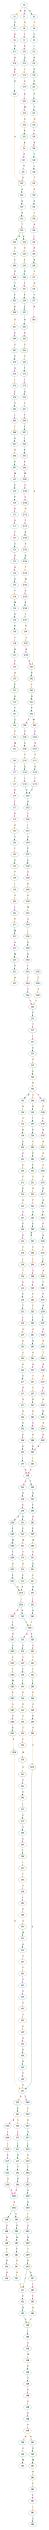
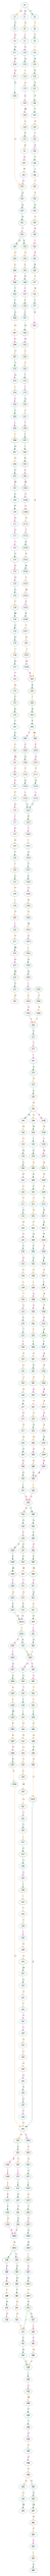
  strict digraph {
    fontname="Roboto Condensed"
    node [color=teal fontname="Roboto Condensed"]
    edge [color=darkgreen fontname="Roboto Condensed"]
    S0
    S1
    S2 [color=darkgreen]
    S3
    S4 [color=darkgreen]
    S5
    S6
    S7 [color=darkgreen]
    S8 [color=gray40]
    S9
    S10
    S11
    S12
    S13
    S14
    S15 [color=gray40]
    S16 [color=darkgreen]
    S17 [color=gray40]
    S18 [color=darkgreen]
    S19
    S20
    S21 [color=darkgreen]
    S22 [color=gray40]
    S23 [color=darkgreen]
    S24 [color=gray40]
    S25 [color=gray40]
    S26 [color=gray40]
    S27
    S28 [color=gray40]
    S29
    S30 [color=darkgreen]
    S31 [color=darkgreen]
    S32 [color=darkgreen]
    S33
    S34 [color=gray40]
    S35 [color=darkgreen]
    S36
    S37 [color=gray40]
    S38 [color=darkgreen]
    S39
    S40
    S41
    S42 [color=darkgreen]
    S43
    S44 [color=gray40]
    S45
    S46
    S47 [color=gray40]
    S48
    S49 [color=darkgreen]
    S50
    S51 [color=gray40]
    S52
    S53 [color=gray40]
    S54 [color=darkgreen]
    S55
    S56 [color=darkgreen]
    S57
    S58 [color=darkgreen]
    S59
    S60 [color=darkgreen]
    S61 [color=gray40]
    S62 [color=gray40]
    S63 [color=darkgreen]
    S64
    S65
    S66 [color=darkgreen]
    S67
    S68 [color=darkgreen]
    S69
    S70
    S71
    S72 [color=darkgreen]
    S73
    S74 [color=gray40]
    S75
    S76
    S77
    S78 [color=gray40]
    S79
    S80 [color=gray40]
    S81
    S82
    S83 [color=darkgreen]
    S84 [color=darkgreen]
    S85
    S86 [color=darkgreen]
    S87 [color=darkgreen]
    S88 [color=darkgreen]
    S89 [color=darkgreen]
    S90 [color=gray40]
    S91
    S92 [color=darkgreen]
    S93 [color=darkgreen]
    S94 [color=gray40]
    S95
    S96 [color=darkgreen]
    S97
    S98
    S99 [color=gray40]
    S100 [color=darkgreen]
    S101
    S102 [color=darkgreen]
    S103
    S104
    S105
    S106 [color=gray40]
    S107 [color=darkgreen]
    S108 [color=darkgreen]
    S109 [color=gray40]
    S110 [color=gray40]
    S111 [color=gray40]
    S112 [color=gray40]
    S113
    S114
    S115
    S116
    S117
    S118 [color=darkgreen]
    S119
    S120 [color=darkgreen]
    S121 [color=gray40]
    S122
    S123
    S124 [color=darkgreen]
    S125 [color=darkgreen]
    S126
    S127 [color=darkgreen]
    S128 [color=gray40]
    S129 [color=gray40]
    S130
    S131
    S132 [color=gray40]
    S133
    S134 [color=gray40]
    S135 [color=gray40]
    S136 [color=darkgreen]
    S137
    S138 [color=gray40]
    S139
    S140 [color=darkgreen]
    S141
    S142
    S143 [color=gray40]
    S144 [color=gray40]
    S145
    S146 [color=darkgreen]
    S147 [color=darkgreen]
    S148 [color=gray40]
    S149
    S150
    S151
    S152 [color=gray40]
    S153 [color=gray40]
    S154
    S155 [color=darkgreen]
    S156 [color=darkgreen]
    S157 [color=darkgreen]
    S158
    S159 [color=darkgreen]
    S160 [color=gray40]
    S161
    S162
    S163
    S164 [color=gray40]
    S165
    S166 [color=darkgreen]
    S167 [color=darkgreen]
    S168 [color=darkgreen]
    S169 [color=darkgreen]
    S170
    S171
    S172 [color=darkgreen]
    S173
    S174
    S175 [color=gray40]
    S176 [color=darkgreen]
    S177
    S178
    S179 [color=gray40]
    S180 [color=gray40]
    S181 [color=darkgreen]
    S182
    S183
    S184 [color=gray40]
    S185 [color=gray40]
    S186 [color=gray40]
    S187 [color=darkgreen]
    S188
    S189
    S190 [color=gray40]
    S191 [color=darkgreen]
    S192 [color=gray40]
    S193 [color=darkgreen]
    S194
    S195
    S196 [color=gray40]
    S197 [color=gray40]
    S198 [color=darkgreen]
    S199
    S200 [color=darkgreen]
    S201 [color=darkgreen]
    S202 [color=darkgreen]
    S203 [color=gray40]
    S204
    S205
    S206 [color=gray40]
    S207 [color=darkgreen]
    S208 [color=darkgreen]
    S209
    S210 [color=darkgreen]
    S211
    S212
    S213
    S214 [color=darkgreen]
    S215 [color=gray40]
    S216 [color=darkgreen]
    S217 [color=gray40]
    S218 [color=darkgreen]
    S219
    S220
    S221 [color=gray40]
    S222
    S223 [color=darkgreen]
    S224 [color=darkgreen]
    S225 [color=gray40]
    S226 [color=gray40]
    S227
    S228 [color=gray40]
    S229
    S230
    S231 [color=gray40]
    S232 [color=darkgreen]
    S233
    S234
    S236
    S237 [color=gray40]
    S238 [color=darkgreen]
    S235 [color=darkgreen]
    S239
    S240 [color=darkgreen]
    S241 [color=gray40]
    S242 [color=gray40]
    S243 [color=gray40]
    S244 [color=darkgreen]
    S245 [color=darkgreen]
    S246 [color=darkgreen]
    S247 [color=darkgreen]
    S248 [color=gray40]
    S249
    S250 [color=gray40]
    S251 [color=darkgreen]
    S252
    S253
    S254 [color=darkgreen]
    S255
    S256 [color=darkgreen]
    S257
    S258
    S259 [color=darkgreen]
    S260 [color=gray40]
    S261
    S262
    S263
    S264
    S265 [color=darkgreen]
    S266 [color=darkgreen]
    S267 [color=darkgreen]
    S268
    S269 [color=gray40]
    S270
    S271 [color=gray40]
    S272 [color=gray40]
    S273 [color=gray40]
    S274 [color=gray40]
    S275 [color=gray40]
    S276 [color=darkgreen]
    S277
    S278 [color=gray40]
    S279 [color=gray40]
    S280
    S281 [color=darkgreen]
    S282 [color=gray40]
    S283
    S284 [color=darkgreen]
    S285
    S286 [color=gray40]
    S287 [color=gray40]
    S288
    S289 [color=gray40]
    S290 [color=gray40]
    S291
    S292 [color=darkgreen]
    S293 [color=darkgreen]
    S294 [color=darkgreen]
    S295
    S296 [color=gray40]
    S297 [color=gray40]
    S298 [color=darkgreen]
    S299
    S300 [color=gray40]
    S301 [color=darkgreen]
    S302 [color=gray40]
    S303
    S304 [color=darkgreen]
    S305 [color=darkgreen]
    S306 [color=darkgreen]
    S307 [color=gray40]
    S308 [color=darkgreen]
    S309
    S310 [color=darkgreen]
    S311
    S312
    S313 [color=gray40]
    S314 [color=gray40]
    S315 [color=gray40]
    S316 [color=darkgreen]
    S317 [color=darkgreen]
    S318 [color=darkgreen]
    S319 [color=gray40]
    S320
    S321
    S322 [color=gray40]
    S323
    S324 [color=gray40]
    S325
    S326
    S327 [color=gray40]
    S328
    S329
    S330 [color=darkgreen]
    S331 [color=darkgreen]
    S332 [color=darkgreen]
    S333 [color=darkgreen]
    S334 [color=darkgreen]
    S335 [color=darkgreen]
    S336
    S337 [color=darkgreen]
    S338
    S339 [color=darkgreen]
    S340
    S341 [color=gray40]
    S342
    S343
    S344
    S345 [color=darkgreen]
    S346 [color=gray40]
    S347 [color=darkgreen]
    S348 [color=gray40]
    S349 [color=gray40]
    S350 [color=gray40]
    S351 [color=darkgreen]
    S352 [color=gray40]
    S353 [color=gray40]
    S354
    S355 [color=darkgreen]
    S356 [color=darkgreen]
    S357
    S358 [color=darkgreen]
    S359 [color=darkgreen]
    S360
    S361 [color=darkgreen]
    S362 [color=gray40]
    S363 [color=gray40]
    S364
    S365 [color=gray40]
    S366 [color=gray40]
    S367
    S368 [color=gray40]
    S369 [color=gray40]
    S370 [color=gray40]
    S371
    S372
    S373 [color=darkgreen]
    S374
    S375
    S376 [color=darkgreen]
    S377
    S378
    S379 [color=darkgreen]
    S380
    S381
    S382 [color=gray40]
    S383 [color=darkgreen]
    S384 [color=gray40]
    S385 [color=gray40]
    S386 [color=gray40]
    S387 [color=darkgreen]
    S388 [color=darkgreen]
    S389
    S390
    S391 [color=darkgreen]
    S392
    S393
    S394 [color=gray40]
    S395 [color=gray40]
    S396 [color=darkgreen]
    S397 [color=darkgreen]
    S398
    S399 [color=darkgreen]
    S400
    S401
    S402
    S403 [color=gray40]
    S404 [color=darkgreen]
    S405 [color=darkgreen]
    S406 [color=gray40]
    S407 [color=gray40]
    S408 [color=gray40]
    S409 [color=darkgreen]
    S410 [color=darkgreen]
    S411 [color=gray40]
    S412 [color=gray40]
    S413 [color=darkgreen]
    S414 [color=gray40]
    S415
    S416 [color=darkgreen]
    S417 [color=darkgreen]
    S419 [color=gray40]
    S418
    S420 [color=darkgreen]
    S421 [color=gray40]
    S422 [color=gray40]
    S423 [color=gray40]
    S424
    S425
    S426
    S427
    S428 [color=darkgreen]
    S429
    n431 [color=gray40 label=S480]
    S431 [color=gray40]
    S432 [color=darkgreen]
    S433 [color=gray40]
    S434 [color=gray40]
    S435 [color=gray40]
    S436
    S437 [color=gray40]
    S438 [color=gray40]
    S439 [color=gray40]
    S440 [color=gray40]
    S441
    S442
    S443
    S444
    S445 [color=gray40]
    S446
    S447
    S448
    S449 [color=darkgreen]
    S450 [color=gray40]
    S451 [color=darkgreen]
    S452 [color=gray40]
    S453
    S454
    S455 [color=gray40]
    S456
    S0 -> S1 [color=deeppink label=N]
    S0 -> S2 [color=darkorange label=N]
    S0 -> S3 [label=V]
    S1 -> S4 [color=darkorange label=Q]
    S2 -> S5 [label=S]
    S3 -> S6 [color=darkorange label=F]
    S4 -> S7 [color=deeppink label=L]
    S5 -> S8 [color=deeppink label=A]
    S6 -> S9 [label=F]
    S7 -> S10 [color=deeppink label=A]
    S8 -> S11 [label=A]
    S9 -> S12 [color=darkorange label=I]
    S10 -> S13 [label=Q]
    S11 -> S14 [color=deeppink label=N]
    S12 -> S15 [label=K]
    S13 -> S16 [color=darkorange label=L]
    S14 -> S17 [color=deeppink label=H]
    S15 -> S18 [label=P]
    S16 -> S19 [color=darkorange label=A]
    S17 -> S20 [label=R]
    S18 -> S21 [label=V]
    S19 -> S22 [color=deeppink label=K]
    S20 -> S23 [color=darkorange label=A]
    S21 -> S24 [label=P]
    S22 -> S25 [color=deeppink label=M]
    S23 -> S26 [label=A]
    S24 -> S27 [label=Y]
    S25 -> S28 [color=darkorange label=A]
    S26 -> S29 [label=Q]
    S27 -> S30 [color=darkorange label=H]
    S28 -> S31 [label=A]
    S29 -> S32 [label=R]
    S30 -> S33 [color=deeppink label=Y]
    S31 -> S34 [color=darkorange label=N]
    S32 -> S35 [color=deeppink label=T]
    S33 -> S36 [color=deeppink label=R]
    S34 -> S37 [color=deeppink label=H]
    S35 -> S38 [label=K]
    S35 -> S39 [label=R]
    S36 -> S40 [label=F]
    S37 -> S41 [color=darkorange label=R]
    S38 -> S42 [color=darkorange label=G]
    S39 -> S43 [color=darkorange label=G]
    S40 -> S44 [label=L]
    S41 -> S23 [color=deeppink label=A]
    S42 -> S45 [color=darkorange label=E]
    S43 -> S46 [color=darkorange label=E]
    S44 -> S47 [color=darkorange label=F]
    S45 -> S48 [label=G]
    S46 -> S49 [color=deeppink label=G]
    S47 -> S50 [color=darkorange label=P]
    S48 -> S51 [color=deeppink label=F]
    S49 -> S52 [label=T]
    S50 -> S53 [label=S]
    S51 -> S54 [label=F]
    S52 -> S55 [label=F]
    S53 -> S56 [color=darkorange label=Y]
    S54 -> S57 [label=E]
    S55 -> S58 [label=K]
    S56 -> S59 [color=deeppink label=A]
    S57 -> S60 [label=N]
    S58 -> S61 [color=darkorange label=R]
    S59 -> S62 [color=deeppink label=I]
    S60 -> S63 [color=deeppink label=N]
    S61 -> S64 [color=deeppink label=E]
    S62 -> S65 [color=deeppink label=D]
    S63 -> S66 [color=darkorange label=G]
    S64 -> S67 [color=darkorange label=G]
    S65 -> S68 [label=R]
    S66 -> S69 [color=darkorange label=V]
    S67 -> S70 [label=V]
    S68 -> S71 [color=darkorange label=F]
    S69 -> S72 [label=T]
    S70 -> S73 [color=deeppink label=Q]
    S71 -> S74 [color=darkorange label=N]
    S72 -> S75 [color=deeppink label=L]
    S73 -> S76 [color=darkorange label=L]
    S74 -> S77 [label=Y]
    S75 -> S78 [label=Q]
    S76 -> S79 [color=deeppink label=E]
    S77 -> S80 [color=deeppink label=N]
    S78 -> S81 [color=darkorange label=V]
    S79 -> S82 [label=V]
    S80 -> S83 [color=darkorange label=A]
    S81 -> S84 [color=deeppink label=Y]
    S82 -> S85 [color=deeppink label=L]
    S83 -> S86 [label=R]
    S84 -> S87 [label=F]
    S85 -> S88 [color=darkorange label=F]
    S86 -> S89 [color=darkorange label=Y]
    S87 -> S90 [label=I]
    S88 -> S91 [label=A]
    S89 -> S92 [label=N]
    S90 -> S93 [label=K]
    S91 -> S94 [color=darkorange label=R]
    S92 -> S95 [label=P]
    S93 -> S96 [color=deeppink label=P]
    S94 -> S97 [label=P]
    S95 -> S98 [color=deeppink label=F]
    S95 -> S99 [color=darkorange label=M]
    S96 -> S100 [color=deeppink label=M]
    S97 -> S101 [color=deeppink label=M]
    S98 -> S102 [color=deeppink label=P]
    S99 -> S103 [color=deeppink label=P]
    S100 -> S104 [color=deeppink label=P]
    S101 -> S105 [label=P]
    S102 -> S106 [label=K]
    S103 -> S107 [color=deeppink label=K]
    S104 -> S108 [color=deeppink label=C]
    S105 -> S109 [label=P]
    S106 -> S110 [color=darkorange label=P]
    S107 -> S111 [color=darkorange label=P]
    S108 -> S112 [color=darkorange label=H]
    S109 -> S113 [color=deeppink label=H]
    S110 -> S114 [label=D]
    S111 -> S115 [label=D]
    S112 -> S116 [color=deeppink label=Y]
    S113 -> S117 [color=deeppink label=H]
    S114 -> S118 [color=deeppink label=L]
    S115 -> S119 [color=deeppink label=L]
    S116 -> S120 [label=R]
    S117 -> S121 [color=deeppink label=Y]
    S118 -> S122 [label=P]
    S119 -> S122 [label=P]
    S120 -> S123 [color=darkorange label=Q]
    S121 -> S124 [label=S]
    S122 -> S125 [label=R]
    S123 -> S126 [label=N]
    S124 -> S127 [color=deeppink label=R]
    S125 -> S128 [color=deeppink label=Y]
    S126 -> S129 [color=darkorange label=Y]
    S127 -> S130 [color=deeppink label=Q]
    S128 -> S131 [color=darkorange label=I]
    S129 -> S132 [color=darkorange label=M]
    S130 -> S133 [label=H]
    S131 -> S134 [label=A]
    S132 -> S135 [color=deeppink label=G]
    S133 -> S136 [color=darkorange label=P]
    S134 -> S137 [label=P]
    S135 -> S138 [label=R]
    S136 -> S139 [label=M]
    S137 -> S140 [label=E]
    S138 -> S141 [color=darkorange label=F]
    S139 -> S142 [label=G]
    S140 -> S143 [color=deeppink label=G]
    S141 -> S144 [color=darkorange label=N]
    S142 -> S145 [label=R]
    S143 -> S146 [color=darkorange label=R]
    S144 -> S147 [color=darkorange label=Y]
    S145 -> S148 [color=darkorange label=Y]
    S146 -> S149 [color=darkorange label=K]
    S147 -> S150 [color=deeppink label=N]
    S148 -> S151 [label=N]
    S149 -> S152 [color=darkorange label=M]
    S150 -> S83 [color=deeppink label=A]
    S151 -> S153 [color=deeppink label=Y]
    S152 -> S154 [color=deeppink label=A]
    S153 -> S155 [color=darkorange label=N]
    S154 -> S156 [color=darkorange label=L]
    S155 -> S157 [label=P]
    S156 -> S158 [label=G]
    S157 -> S159 [label=R]
    S158 -> S160 [label=N]
    S159 -> S161 [label=Y]
    S160 -> S162 [color=deeppink label=L]
    S161 -> S163 [label=G]
    S162 -> S164 [color=darkorange label=E]
    S163 -> S165 [color=darkorange label=P]
    S164 -> S166 [color=deeppink label=V]
    S165 -> S167 [color=deeppink label=M]
    S166 -> S168 [color=deeppink label=T]
+   S167 -> S169 [color=deeppink label=P]
    S168 -> S170 [label=P]
    S169 -> S171 [color=deeppink label=P]
    S170 -> S172 [color=deeppink label=T]
    S171 -> S173 [color=darkorange label=P]
    S172 -> S174 [color=deeppink label=I]
    S173 -> S175 [color=deeppink label=D]
    S174 -> S176 [label=S]
    S175 -> S177 [color=deeppink label=F]
    S176 -> S178 [color=darkorange label=G]
    S177 -> S179 [color=deeppink label=H]
    S178 -> S180 [label=P]
    S179 -> S181 [color=darkorange label=R]
    S180 -> S182 [color=darkorange label=N]
    S181 -> S183 [label=Y]
    S182 -> S184 [label=N]
    S182 -> S185 [color=deeppink label=T]
    S182 -> S186 [color=darkorange label=S]
    S183 -> S187 [color=darkorange label=F]
    S184 -> S188 [color=darkorange label=N]
    S185 -> S189 [color=darkorange label=G]
    S186 -> S190 [label=N]
    S187 -> S191 [label=V]
    S188 -> S192 [color=darkorange label=V]
    S189 -> S193 [color=deeppink label=L]
    S190 -> S194 [label=I]
    S191 -> S195 [color=darkorange label=P]
    S192 -> S196 [label=N]
    S193 -> S197 [color=deeppink label=N]
    S194 -> S198 [label=D]
    S195 -> S199 [color=darkorange label=L]
    S196 -> S200 [label=S]
    S197 -> S201 [color=darkorange label=H]
    S198 -> S202 [color=darkorange label=V]
    S199 -> S203 [color=darkorange label=G]
    S200 -> S204 [color=deeppink label=K]
    S201 -> S205 [color=darkorange label=K]
    S202 -> S206 [label=K]
    S203 -> S207 [color=deeppink label=L]
    S204 -> S208 [color=darkorange label=P]
    S205 -> S209 [color=darkorange label=P]
    S206 -> S210 [label=P]
    S207 -> S211 [color=darkorange label=K]
    S208 -> S212 [color=darkorange label=P]
    S209 -> S213 [color=darkorange label=P]
    S210 -> S214 [color=darkorange label=S]
    S211 -> S215 [label=M]
    S212 -> S216 [label=K]
    S213 -> S217 [label=R]
    S214 -> S218 [color=darkorange label=R]
    S215 -> S219 [color=deeppink label=A]
    S216 -> S220 [color=darkorange label=Q]
    S217 -> S221 [label=A]
    S218 -> S222 [color=darkorange label=P]
    S219 -> S223 [label=M]
    S220 -> S224 [color=deeppink label=V]
    S221 -> S225 [label=P]
    S222 -> S226 [label=A]
    S223 -> S227 [label=G]
    S224 -> S228 [label=P]
    S225 -> S229 [color=deeppink label=P]
    S226 -> S230 [label=P]
    S227 -> S231 [color=darkorange label=N]
    S228 -> S232 [color=deeppink label=K]
    S229 -> S233 [label=R]
-   S234 -> S230 [label=R]
+   S230 -> S234 [label=R]
    S232 -> S236 [color=darkorange label=P]
    S233 -> S237 [color=darkorange label=P]
    S234 -> S238 [color=darkorange label=P]
    S236 -> S240 [color=darkorange label=L]
    S237 -> S241 [label=L]
    S238 -> S242 [color=darkorange label=L]
    S235 -> S239 [color=darkorange label=E]
    S239 -> S243 [color=darkorange label=V]
    S240 -> S244 [color=darkorange label=T]
    S241 -> S245 [color=darkorange label=A]
    S242 -> S246 [color=deeppink label=V]
    S243 -> S168 [color=darkorange label=T]
    S244 -> S247 [color=deeppink label=S]
    S245 -> S248 [label=T]
    S246 -> S249 [color=deeppink label=S]
    S247 -> S250 [label=E]
    S248 -> S251 [color=deeppink label=E]
    S249 -> S252 [color=darkorange label=E]
    S250 -> S253 [label=T]
    S251 -> S254 [label=A]
    S252 -> S255 [color=darkorange label=E]
    S253 -> S256 [color=deeppink label=L]
    S254 -> S257 [label=L]
    S255 -> S258 [label=L]
    S256 -> S259 [color=darkorange label=A]
    S257 -> S260 [color=deeppink label=A]
    S258 -> S261 [color=darkorange label=A]
    S259 -> S262 [color=darkorange label=K]
    S260 -> S263 [color=darkorange label=R]
    S261 -> S264 [label=R]
    S262 -> S265 [color=darkorange label=S]
    S263 -> S266 [color=darkorange label=T]
    S264 -> S267 [color=darkorange label=A]
    S265 -> S268 [color=darkorange label=A]
    S266 -> S269 [color=deeppink label=A]
    S267 -> S270 [color=deeppink label=A]
    S268 -> S271 [label=V]
    S269 -> S272 [color=darkorange label=A]
    S270 -> S273 [color=darkorange label=T]
    S271 -> S274 [color=deeppink label=A]
    S272 -> S275 [color=deeppink label=S]
    S273 -> S276 [color=darkorange label=S]
    S274 -> S277 [color=darkorange label=Q]
    S275 -> S278 [color=darkorange label=H]
    S276 -> S279 [label=H]
    S277 -> S280 [color=darkorange label=Q]
    S278 -> S281 [label=Q]
    S279 -> S282 [color=darkorange label=Q]
    S280 -> S283 [label=A]
    S281 -> S284 [color=darkorange label=A]
    S282 -> S285 [color=deeppink label=A]
    S283 -> S286 [color=deeppink label=K]
    S284 -> S287 [color=deeppink label=K]
    S285 -> S288 [color=darkorange label=K]
    S286 -> S289 [label=K]
    S287 -> S290 [color=deeppink label=K]
    S288 -> S290 [label=K]
    S289 -> S291 [label=I]
    S290 -> S292 [color=darkorange label=I]
    S291 -> S293 [color=deeppink label=S]
    S292 -> S293 [color=deeppink label=S]
    S293 -> S294 [color=deeppink label=S]
    S293 -> S295 [label=T]
    S294 -> S296 [label=G]
    S295 -> S297 [label=G]
    S296 -> S298 [color=deeppink label=E]
    S297 -> S299 [label=E]
    S298 -> S300 [label=S]
    S298 -> S301 [label=A]
    S299 -> S302 [color=deeppink label=A]
    S300 -> S303 [label=E]
    S301 -> S304 [label=E]
    S302 -> S305 [label=E]
    S303 -> S306 [label=W]
    S304 -> S307 [color=darkorange label=W]
    S305 -> S308 [color=darkorange label=W]
    S306 -> S309 [color=deeppink label=T]
    S307 -> S310 [color=deeppink label=T]
    S308 -> S311 [color=deeppink label=V]
    S309 -> S312 [color=darkorange label=Q]
    S310 -> S313 [color=darkorange label=Q]
    S311 -> S314 [label=Q]
    S312 -> S315 [label=E]
    S313 -> S316 [label=E]
    S314 -> S317 [color=darkorange label=E]
    S315 -> S318 [label=G]
    S316 -> S318 [color=deeppink label=G]
    S317 -> S319 [label=G]
    S318 -> S320 [color=darkorange label=L]
    S319 -> S321 [color=deeppink label=L]
    S320 -> S322 [color=deeppink label=S]
    S320 -> S323 [label=A]
    S321 -> S324 [label=A]
    S322 -> S325 [color=deeppink label=L]
    S323 -> S326 [label=L]
    S324 -> S326 [color=darkorange label=L]
    S325 -> S327 [color=deeppink label=Q]
    S326 -> S328 [color=deeppink label=E]
    S326 -> S329 [color=deeppink label=Q]
    S327 -> S330 [label=V]
    S328 -> S331 [color=deeppink label=V]
    S329 -> S332 [label=V]
    S330 -> S333 [color=darkorange label=S]
    S331 -> S334 [color=darkorange label=T]
    S332 -> S335 [color=deeppink label=T]
    S333 -> S336 [color=darkorange label=F]
    S334 -> S337 [color=darkorange label=F]
    S335 -> S338 [label=F]
    S336 -> S339 [label=M]
    S337 -> S340 [label=L]
    S338 -> S341 [label=I]
    S339 -> S342 [color=darkorange label=K]
    S340 -> S343 [color=darkorange label=K]
    S341 -> S344 [color=darkorange label=H]
    S342 -> S345 [color=darkorange label=A]
    S343 -> S346 [color=darkorange label=A]
    S344 -> S347 [color=darkorange label=R]
    S345 -> S348 [color=deeppink label=H]
    S346 -> S349 [label=H]
    S347 -> S350 [color=darkorange label=S]
    S348 -> S351 [label=A]
    S349 -> S352 [color=darkorange label=A]
    S350 -> S353 [color=darkorange label=S]
    S351 -> S354 [color=darkorange label=P]
    S352 -> S355 [color=darkorange label=P]
    S353 -> S356 [color=darkorange label=E]
    S354 -> S357 [color=darkorange label=G]
    S355 -> S357 [label=G]
    S356 -> S358 [color=darkorange label=W]
    S357 -> S359 [color=darkorange label=R]
    S357 -> S360 [color=deeppink label=E]
    S358 -> S361 [color=darkorange label=G]
    S359 -> S362 [label=E]
    S360 -> S363 [color=darkorange label=E]
    S361 -> S364 [color=deeppink label=V]
    S362 -> S365 [color=deeppink label=R]
    S362 -> S366 [color=darkorange label=S]
    S363 -> S367 [color=darkorange label=R]
    S364 -> S368 [label=S]
    S365 -> S369 [color=deeppink label=L]
    S366 -> S370 [color=deeppink label=L]
    S367 -> S371 [label=V]
    S368 -> S372 [color=darkorange label=L]
    S369 -> S373 [color=darkorange label=L]
    S370 -> S374 [label=L]
    S371 -> S375 [label=L]
    S372 -> S376 [label=C]
    S373 -> S377 [color=deeppink label=K]
    S374 -> S378 [label=K]
    S375 -> S379 [color=darkorange label=K]
    S376 -> S380 [label=V]
    S377 -> S381 [label=Y]
    S378 -> S382 [label=Y]
    S379 -> S383 [label=Y]
    S380 -> S384 [color=deeppink label=S]
    S381 -> S385 [color=darkorange label=Q]
    S382 -> S386 [label=Q]
    S383 -> S387 [color=deeppink label=Q]
    S384 -> S388 [label=L]
    S385 -> S389 [color=deeppink label=P]
    S386 -> S389 [color=deeppink label=P]
    S387 -> S390 [label=A]
    S388 -> S391 [color=darkorange label=I]
    S389 -> S392 [color=darkorange label=Q]
    S390 -> S393 [label=Q]
    S391 -> S394 [color=darkorange label=F]
    S392 -> S395 [label=V]
    S392 -> S396 [label=I]
    S393 -> S397 [color=darkorange label=L]
    S394 -> S398 [color=darkorange label=S]
    S395 -> S399 [label=R]
    S396 -> S400 [color=deeppink label=R]
    S397 -> S401 [color=deeppink label=K]
    S398 -> S402 [color=deeppink label=L]
    S399 -> S403 [label=N]
    S400 -> S404 [color=deeppink label=N]
    S401 -> S405 [label=N]
    S402 -> S406 [color=darkorange label=D]
    S403 -> S407 [label=F]
    S404 -> S408 [color=darkorange label=F]
    S405 -> S409 [color=darkorange label=Y]
    S406 -> S410 [color=darkorange label=A]
    S407 -> S411 [color=darkorange label=R]
    S408 -> S412 [label=R]
    S409 -> S413 [label=R]
    S410 -> S414 [label=W]
    S411 -> S415 [color=darkorange label=A]
    S412 -> S416 [color=deeppink label=A]
    S413 -> S417 [label=A]
    S413 -> S419 [label=L]
    S414 -> S418 [label=A]
    S415 -> S419 [color=darkorange label=L]
    S417 -> S420 [color=deeppink label=L]
    S419 -> S422 [label=E]
    S418 -> S421 [color=darkorange label=A]
    S420 -> S423 [color=deeppink label=E]
    S421 -> S424 [color=darkorange label=P]
    S422 -> S425 [label=N]
    S423 -> S426 [color=darkorange label=N]
    S424 -> S427 [color=deeppink label=S]
    S425 -> S428 [label=V]
    S426 -> S428 [color=darkorange label=V]
    S427 -> S429 [color=deeppink label=S]
    S428 -> n431 [label=L]
    S429 -> S431 [color=darkorange label=G]
    n431 -> S432 [color=deeppink label=C]
    S431 -> S433 [color=darkorange label=V]
    S432 -> S434 [color=darkorange label=M]
    S433 -> S435 [color=darkorange label=K]
    S434 -> S436 [label=P]
    S435 -> S437 [color=deeppink label=A]
    S436 -> S438 [label=T]
    S437 -> S439 [label=H]
    S438 -> S440 [color=deeppink label=K]
    S439 -> S441 [label=A]
    S440 -> S442 [color=darkorange label=E]
    S441 -> S443 [color=deeppink label=P]
    S442 -> S444 [color=deeppink label=K]
    S443 -> S357 [color=darkorange label=G]
    S444 -> S445 [color=darkorange label=P]
    S445 -> S446 [color=darkorange label=K]
    S445 -> S447 [color=darkorange label=N]
    S446 -> S448 [color=darkorange label=A]
    S447 -> S449 [label=A]
    S448 -> S450 [label=M]
    S449 -> S451 [label=M]
    S451 -> S452 [color=darkorange label=N]
    S452 -> S453 [color=darkorange label=E]
    S453 -> S454 [color=deeppink label=E]
    S454 -> S455 [color=darkorange label=L]
    S455 -> S456 [label=S]
  }
